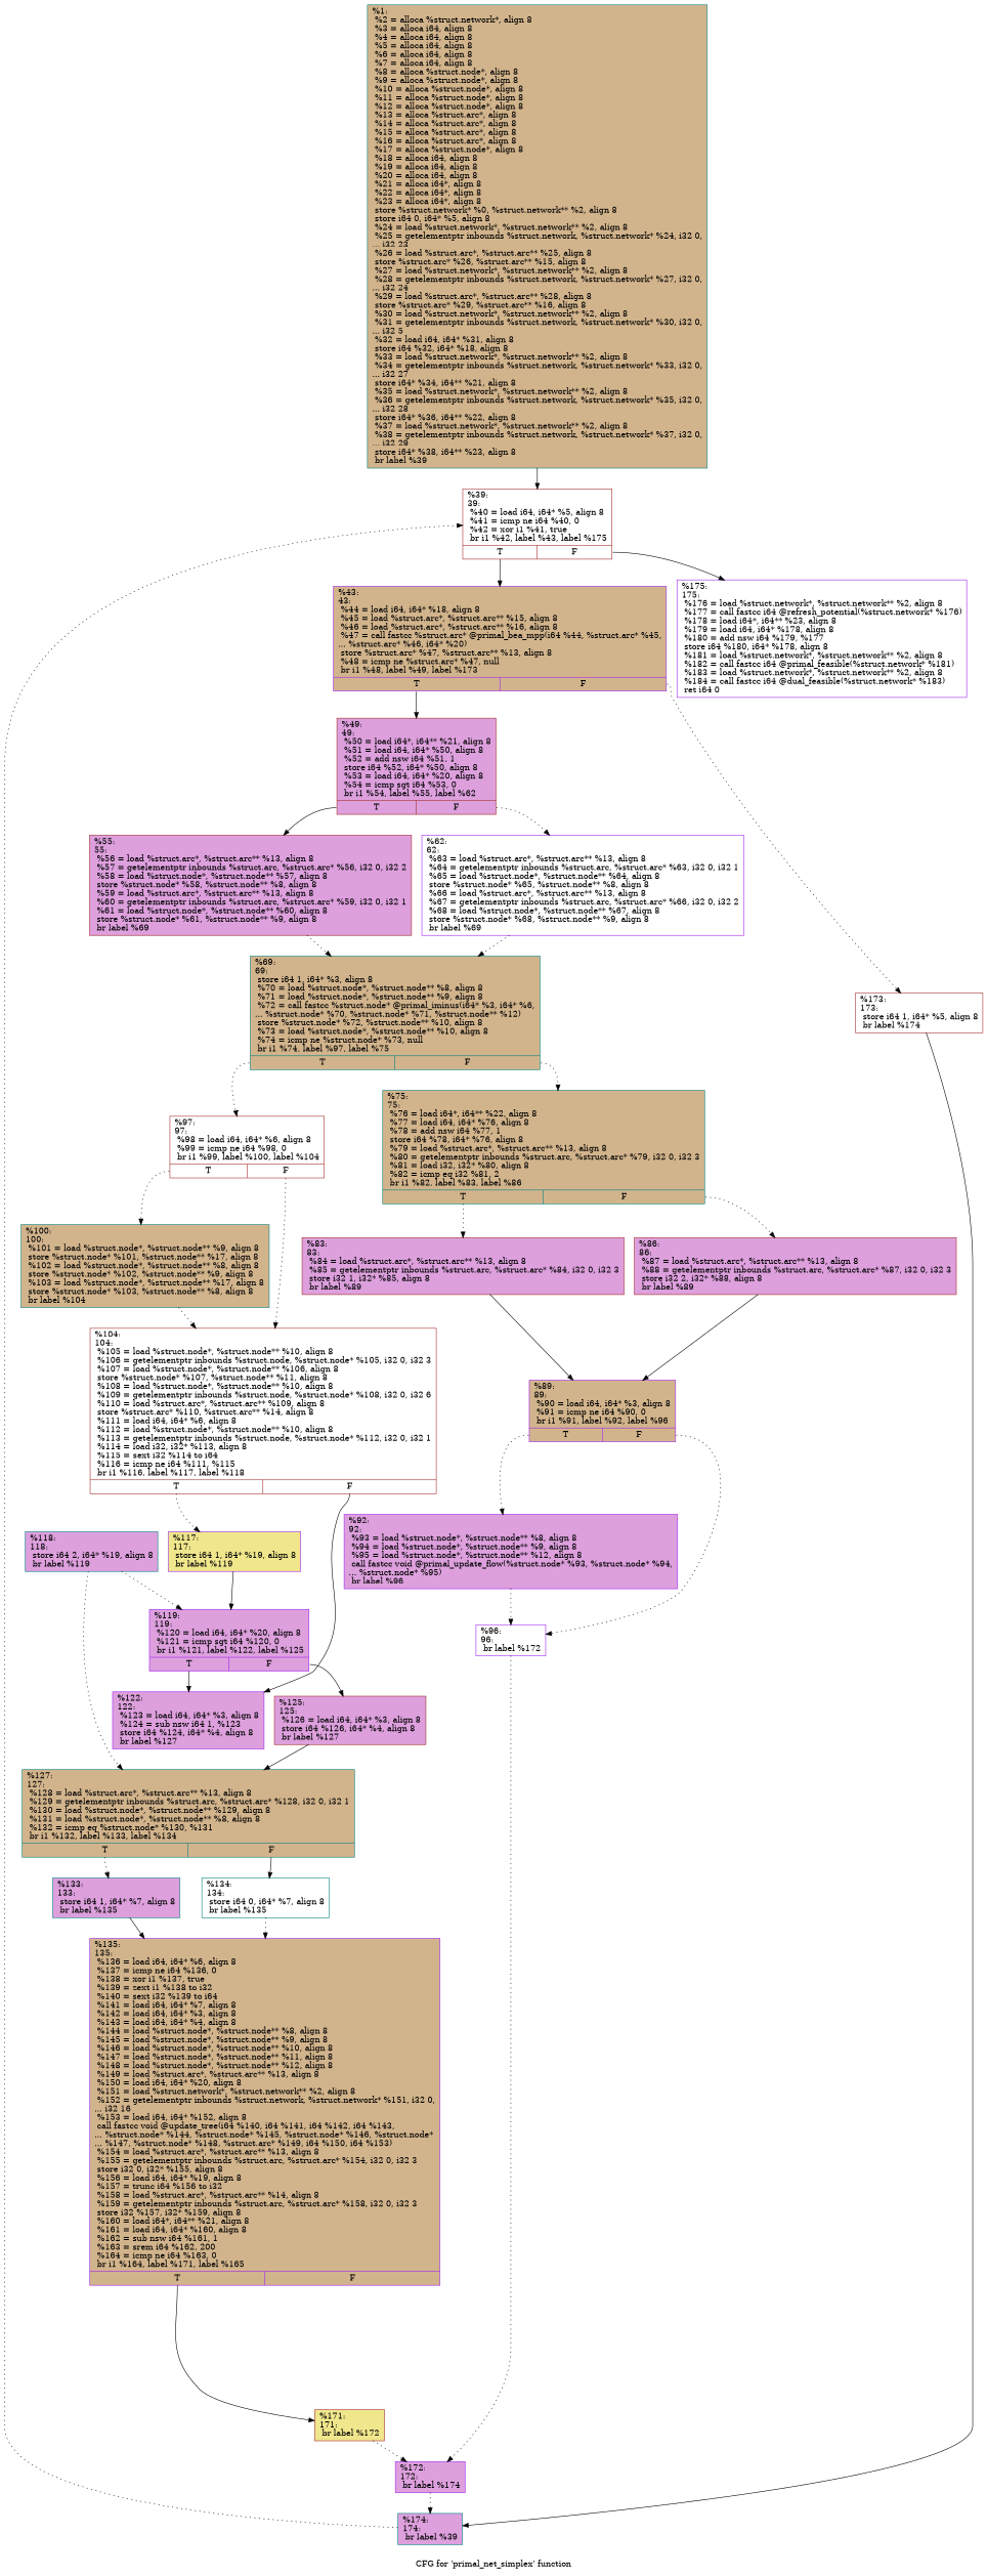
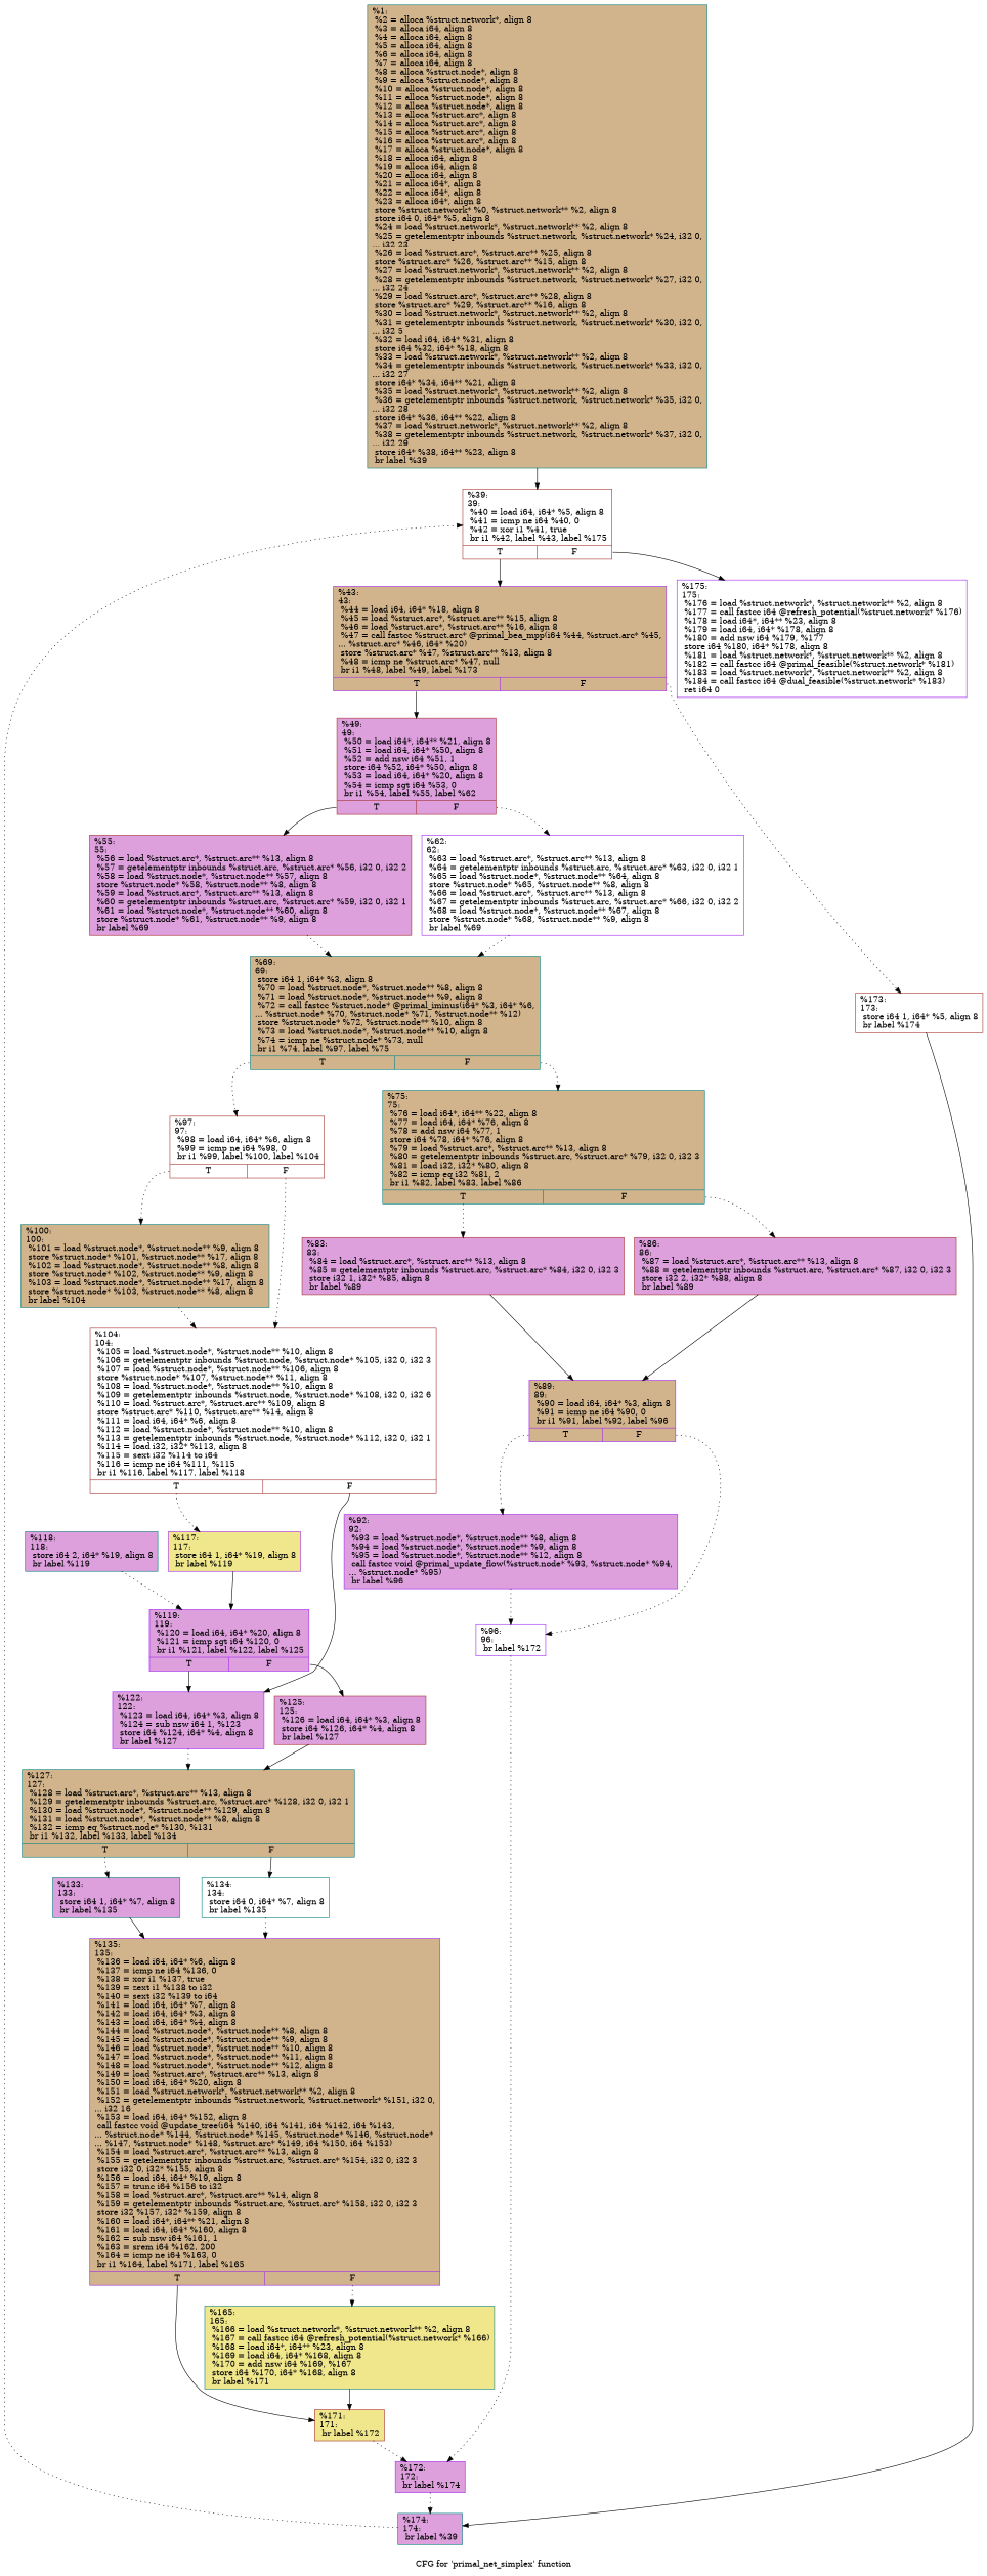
  digraph {
    label="CFG for 'primal_net_simplex' function"
    node [color=purple fillcolor=plum shape=record style=filled]
    edge [style=dotted]
    n1 [color=teal fillcolor=tan label="{%1:\l  %2 = alloca %struct.network*, align 8\l  %3 = alloca i64, align 8\l  %4 = alloca i64, align 8\l  %5 = alloca i64, align 8\l  %6 = alloca i64, align 8\l  %7 = alloca i64, align 8\l  %8 = alloca %struct.node*, align 8\l  %9 = alloca %struct.node*, align 8\l  %10 = alloca %struct.node*, align 8\l  %11 = alloca %struct.node*, align 8\l  %12 = alloca %struct.node*, align 8\l  %13 = alloca %struct.arc*, align 8\l  %14 = alloca %struct.arc*, align 8\l  %15 = alloca %struct.arc*, align 8\l  %16 = alloca %struct.arc*, align 8\l  %17 = alloca %struct.node*, align 8\l  %18 = alloca i64, align 8\l  %19 = alloca i64, align 8\l  %20 = alloca i64, align 8\l  %21 = alloca i64*, align 8\l  %22 = alloca i64*, align 8\l  %23 = alloca i64*, align 8\l  store %struct.network* %0, %struct.network** %2, align 8\l  store i64 0, i64* %5, align 8\l  %24 = load %struct.network*, %struct.network** %2, align 8\l  %25 = getelementptr inbounds %struct.network, %struct.network* %24, i32 0,\l... i32 23\l  %26 = load %struct.arc*, %struct.arc** %25, align 8\l  store %struct.arc* %26, %struct.arc** %15, align 8\l  %27 = load %struct.network*, %struct.network** %2, align 8\l  %28 = getelementptr inbounds %struct.network, %struct.network* %27, i32 0,\l... i32 24\l  %29 = load %struct.arc*, %struct.arc** %28, align 8\l  store %struct.arc* %29, %struct.arc** %16, align 8\l  %30 = load %struct.network*, %struct.network** %2, align 8\l  %31 = getelementptr inbounds %struct.network, %struct.network* %30, i32 0,\l... i32 5\l  %32 = load i64, i64* %31, align 8\l  store i64 %32, i64* %18, align 8\l  %33 = load %struct.network*, %struct.network** %2, align 8\l  %34 = getelementptr inbounds %struct.network, %struct.network* %33, i32 0,\l... i32 27\l  store i64* %34, i64** %21, align 8\l  %35 = load %struct.network*, %struct.network** %2, align 8\l  %36 = getelementptr inbounds %struct.network, %struct.network* %35, i32 0,\l... i32 28\l  store i64* %36, i64** %22, align 8\l  %37 = load %struct.network*, %struct.network** %2, align 8\l  %38 = getelementptr inbounds %struct.network, %struct.network* %37, i32 0,\l... i32 29\l  store i64* %38, i64** %23, align 8\l  br label %39\l}"]
    n2 [color=brown fillcolor=white label="{%39:\l39:                                               \l  %40 = load i64, i64* %5, align 8\l  %41 = icmp ne i64 %40, 0\l  %42 = xor i1 %41, true\l  br i1 %42, label %43, label %175\l|{<s0>T|<s1>F}}"]
    n3 [fillcolor=tan label="{%43:\l43:                                               \l  %44 = load i64, i64* %18, align 8\l  %45 = load %struct.arc*, %struct.arc** %15, align 8\l  %46 = load %struct.arc*, %struct.arc** %16, align 8\l  %47 = call fastcc %struct.arc* @primal_bea_mpp(i64 %44, %struct.arc* %45,\l... %struct.arc* %46, i64* %20)\l  store %struct.arc* %47, %struct.arc** %13, align 8\l  %48 = icmp ne %struct.arc* %47, null\l  br i1 %48, label %49, label %173\l|{<s0>T|<s1>F}}"]
    n4 [fillcolor=white label="{%175:\l175:                                              \l  %176 = load %struct.network*, %struct.network** %2, align 8\l  %177 = call fastcc i64 @refresh_potential(%struct.network* %176)\l  %178 = load i64*, i64** %23, align 8\l  %179 = load i64, i64* %178, align 8\l  %180 = add nsw i64 %179, %177\l  store i64 %180, i64* %178, align 8\l  %181 = load %struct.network*, %struct.network** %2, align 8\l  %182 = call fastcc i64 @primal_feasible(%struct.network* %181)\l  %183 = load %struct.network*, %struct.network** %2, align 8\l  %184 = call fastcc i64 @dual_feasible(%struct.network* %183)\l  ret i64 0\l}"]
    n5 [color=brown label="{%49:\l49:                                               \l  %50 = load i64*, i64** %21, align 8\l  %51 = load i64, i64* %50, align 8\l  %52 = add nsw i64 %51, 1\l  store i64 %52, i64* %50, align 8\l  %53 = load i64, i64* %20, align 8\l  %54 = icmp sgt i64 %53, 0\l  br i1 %54, label %55, label %62\l|{<s0>T|<s1>F}}"]
    n6 [color=brown fillcolor=white label="{%173:\l173:                                              \l  store i64 1, i64* %5, align 8\l  br label %174\l}"]
    n7 [color=brown label="{%55:\l55:                                               \l  %56 = load %struct.arc*, %struct.arc** %13, align 8\l  %57 = getelementptr inbounds %struct.arc, %struct.arc* %56, i32 0, i32 2\l  %58 = load %struct.node*, %struct.node** %57, align 8\l  store %struct.node* %58, %struct.node** %8, align 8\l  %59 = load %struct.arc*, %struct.arc** %13, align 8\l  %60 = getelementptr inbounds %struct.arc, %struct.arc* %59, i32 0, i32 1\l  %61 = load %struct.node*, %struct.node** %60, align 8\l  store %struct.node* %61, %struct.node** %9, align 8\l  br label %69\l}"]
    n8 [fillcolor=white label="{%62:\l62:                                               \l  %63 = load %struct.arc*, %struct.arc** %13, align 8\l  %64 = getelementptr inbounds %struct.arc, %struct.arc* %63, i32 0, i32 1\l  %65 = load %struct.node*, %struct.node** %64, align 8\l  store %struct.node* %65, %struct.node** %8, align 8\l  %66 = load %struct.arc*, %struct.arc** %13, align 8\l  %67 = getelementptr inbounds %struct.arc, %struct.arc* %66, i32 0, i32 2\l  %68 = load %struct.node*, %struct.node** %67, align 8\l  store %struct.node* %68, %struct.node** %9, align 8\l  br label %69\l}"]
    n9 [color=teal label="{%174:\l174:                                              \l  br label %39\l}"]
    n10 [color=teal fillcolor=tan label="{%69:\l69:                                               \l  store i64 1, i64* %3, align 8\l  %70 = load %struct.node*, %struct.node** %8, align 8\l  %71 = load %struct.node*, %struct.node** %9, align 8\l  %72 = call fastcc %struct.node* @primal_iminus(i64* %3, i64* %6,\l... %struct.node* %70, %struct.node* %71, %struct.node** %12)\l  store %struct.node* %72, %struct.node** %10, align 8\l  %73 = load %struct.node*, %struct.node** %10, align 8\l  %74 = icmp ne %struct.node* %73, null\l  br i1 %74, label %97, label %75\l|{<s0>T|<s1>F}}"]
    n11 [color=brown fillcolor=white label="{%97:\l97:                                               \l  %98 = load i64, i64* %6, align 8\l  %99 = icmp ne i64 %98, 0\l  br i1 %99, label %100, label %104\l|{<s0>T|<s1>F}}"]
    n12 [color=teal fillcolor=tan label="{%75:\l75:                                               \l  %76 = load i64*, i64** %22, align 8\l  %77 = load i64, i64* %76, align 8\l  %78 = add nsw i64 %77, 1\l  store i64 %78, i64* %76, align 8\l  %79 = load %struct.arc*, %struct.arc** %13, align 8\l  %80 = getelementptr inbounds %struct.arc, %struct.arc* %79, i32 0, i32 3\l  %81 = load i32, i32* %80, align 8\l  %82 = icmp eq i32 %81, 2\l  br i1 %82, label %83, label %86\l|{<s0>T|<s1>F}}"]
    n13 [color=teal fillcolor=tan label="{%100:\l100:                                              \l  %101 = load %struct.node*, %struct.node** %9, align 8\l  store %struct.node* %101, %struct.node** %17, align 8\l  %102 = load %struct.node*, %struct.node** %8, align 8\l  store %struct.node* %102, %struct.node** %9, align 8\l  %103 = load %struct.node*, %struct.node** %17, align 8\l  store %struct.node* %103, %struct.node** %8, align 8\l  br label %104\l}"]
    n14 [color=brown fillcolor=white label="{%104:\l104:                                              \l  %105 = load %struct.node*, %struct.node** %10, align 8\l  %106 = getelementptr inbounds %struct.node, %struct.node* %105, i32 0, i32 3\l  %107 = load %struct.node*, %struct.node** %106, align 8\l  store %struct.node* %107, %struct.node** %11, align 8\l  %108 = load %struct.node*, %struct.node** %10, align 8\l  %109 = getelementptr inbounds %struct.node, %struct.node* %108, i32 0, i32 6\l  %110 = load %struct.arc*, %struct.arc** %109, align 8\l  store %struct.arc* %110, %struct.arc** %14, align 8\l  %111 = load i64, i64* %6, align 8\l  %112 = load %struct.node*, %struct.node** %10, align 8\l  %113 = getelementptr inbounds %struct.node, %struct.node* %112, i32 0, i32 1\l  %114 = load i32, i32* %113, align 8\l  %115 = sext i32 %114 to i64\l  %116 = icmp ne i64 %111, %115\l  br i1 %116, label %117, label %118\l|{<s0>T|<s1>F}}"]
    n15 [color=brown label="{%83:\l83:                                               \l  %84 = load %struct.arc*, %struct.arc** %13, align 8\l  %85 = getelementptr inbounds %struct.arc, %struct.arc* %84, i32 0, i32 3\l  store i32 1, i32* %85, align 8\l  br label %89\l}"]
    n16 [color=brown label="{%86:\l86:                                               \l  %87 = load %struct.arc*, %struct.arc** %13, align 8\l  %88 = getelementptr inbounds %struct.arc, %struct.arc* %87, i32 0, i32 3\l  store i32 2, i32* %88, align 8\l  br label %89\l}"]
    n17 [fillcolor=khaki label="{%117:\l117:                                              \l  store i64 1, i64* %19, align 8\l  br label %119\l}"]
    n18 [label="{%122:\l122:                                              \l  %123 = load i64, i64* %3, align 8\l  %124 = sub nsw i64 1, %123\l  store i64 %124, i64* %4, align 8\l  br label %127\l}"]
    n19 [fillcolor=tan label="{%89:\l89:                                               \l  %90 = load i64, i64* %3, align 8\l  %91 = icmp ne i64 %90, 0\l  br i1 %91, label %92, label %96\l|{<s0>T|<s1>F}}"]
    n20 [label="{%92:\l92:                                               \l  %93 = load %struct.node*, %struct.node** %8, align 8\l  %94 = load %struct.node*, %struct.node** %9, align 8\l  %95 = load %struct.node*, %struct.node** %12, align 8\l  call fastcc void @primal_update_flow(%struct.node* %93, %struct.node* %94,\l... %struct.node* %95)\l  br label %96\l}"]
    n21 [fillcolor=white label="{%96:\l96:                                               \l  br label %172\l}"]
    n22 [label="{%172:\l172:                                              \l  br label %174\l}"]
    n23 [label="{%119:\l119:                                              \l  %120 = load i64, i64* %20, align 8\l  %121 = icmp sgt i64 %120, 0\l  br i1 %121, label %122, label %125\l|{<s0>T|<s1>F}}"]
    n24 [color=teal label="{%118:\l118:                                              \l  store i64 2, i64* %19, align 8\l  br label %119\l}"]
    n25 [color=brown label="{%125:\l125:                                              \l  %126 = load i64, i64* %3, align 8\l  store i64 %126, i64* %4, align 8\l  br label %127\l}"]
    n26 [color=teal fillcolor=tan label="{%127:\l127:                                              \l  %128 = load %struct.arc*, %struct.arc** %13, align 8\l  %129 = getelementptr inbounds %struct.arc, %struct.arc* %128, i32 0, i32 1\l  %130 = load %struct.node*, %struct.node** %129, align 8\l  %131 = load %struct.node*, %struct.node** %8, align 8\l  %132 = icmp eq %struct.node* %130, %131\l  br i1 %132, label %133, label %134\l|{<s0>T|<s1>F}}"]
    n27 [color=teal label="{%133:\l133:                                              \l  store i64 1, i64* %7, align 8\l  br label %135\l}"]
    n28 [color=teal fillcolor=white label="{%134:\l134:                                              \l  store i64 0, i64* %7, align 8\l  br label %135\l}"]
    n29 [fillcolor=tan label="{%135:\l135:                                              \l  %136 = load i64, i64* %6, align 8\l  %137 = icmp ne i64 %136, 0\l  %138 = xor i1 %137, true\l  %139 = zext i1 %138 to i32\l  %140 = sext i32 %139 to i64\l  %141 = load i64, i64* %7, align 8\l  %142 = load i64, i64* %3, align 8\l  %143 = load i64, i64* %4, align 8\l  %144 = load %struct.node*, %struct.node** %8, align 8\l  %145 = load %struct.node*, %struct.node** %9, align 8\l  %146 = load %struct.node*, %struct.node** %10, align 8\l  %147 = load %struct.node*, %struct.node** %11, align 8\l  %148 = load %struct.node*, %struct.node** %12, align 8\l  %149 = load %struct.arc*, %struct.arc** %13, align 8\l  %150 = load i64, i64* %20, align 8\l  %151 = load %struct.network*, %struct.network** %2, align 8\l  %152 = getelementptr inbounds %struct.network, %struct.network* %151, i32 0,\l... i32 16\l  %153 = load i64, i64* %152, align 8\l  call fastcc void @update_tree(i64 %140, i64 %141, i64 %142, i64 %143,\l... %struct.node* %144, %struct.node* %145, %struct.node* %146, %struct.node*\l... %147, %struct.node* %148, %struct.arc* %149, i64 %150, i64 %153)\l  %154 = load %struct.arc*, %struct.arc** %13, align 8\l  %155 = getelementptr inbounds %struct.arc, %struct.arc* %154, i32 0, i32 3\l  store i32 0, i32* %155, align 8\l  %156 = load i64, i64* %19, align 8\l  %157 = trunc i64 %156 to i32\l  %158 = load %struct.arc*, %struct.arc** %14, align 8\l  %159 = getelementptr inbounds %struct.arc, %struct.arc* %158, i32 0, i32 3\l  store i32 %157, i32* %159, align 8\l  %160 = load i64*, i64** %21, align 8\l  %161 = load i64, i64* %160, align 8\l  %162 = sub nsw i64 %161, 1\l  %163 = srem i64 %162, 200\l  %164 = icmp ne i64 %163, 0\l  br i1 %164, label %171, label %165\l|{<s0>T|<s1>F}}"]
    n30 [color=brown fillcolor=khaki label="{%171:\l171:                                              \l  br label %172\l}"]
+   n31 [color=teal fillcolor=khaki label="{%165:\l165:                                              \l  %166 = load %struct.network*, %struct.network** %2, align 8\l  %167 = call fastcc i64 @refresh_potential(%struct.network* %166)\l  %168 = load i64*, i64** %23, align 8\l  %169 = load i64, i64* %168, align 8\l  %170 = add nsw i64 %169, %167\l  store i64 %170, i64* %168, align 8\l  br label %171\l}"]
    n1 -> n2 [style=solid]
    n2 -> n3 [style=solid tailport=s0]
    n2 -> n4 [style=solid tailport=s1]
    n3 -> n5 [style=solid tailport=s0]
    n3 -> n6 [tailport=s1]
    n5 -> n7 [style=solid tailport=s0]
    n5 -> n8 [tailport=s1]
    n6 -> n9 [style=solid]
    n7 -> n10
    n8 -> n10
    n9 -> n2
    n10 -> n11 [tailport=s0]
    n10 -> n12 [tailport=s1]
    n11 -> n13 [tailport=s0]
    n11 -> n14 [tailport=s1]
    n12 -> n15 [tailport=s0]
    n12 -> n16 [tailport=s1]
    n13 -> n14
    n14 -> n17 [tailport=s0]
    n14 -> n18 [style=solid tailport=s1]
    n15 -> n19 [style=solid]
    n16 -> n19 [style=solid]
    n17 -> n23 [style=solid]
-   n24 -> n26
+   n18 -> n26
    n19 -> n20 [tailport=s0]
    n19 -> n21 [tailport=s1]
    n20 -> n21
    n21 -> n22
    n22 -> n9
    n23 -> n18 [style=solid tailport=s0]
    n23 -> n25 [style=solid tailport=s1]
    n24 -> n23
    n25 -> n26 [style=solid]
    n26 -> n27 [tailport=s0]
    n26 -> n28 [style=solid tailport=s1]
    n27 -> n29 [style=solid]
    n28 -> n29
    n29 -> n30 [style=solid tailport=s0]
+   n29 -> n31 [tailport=s1]
    n30 -> n22
+   n31 -> n30 [style=solid]
  }
